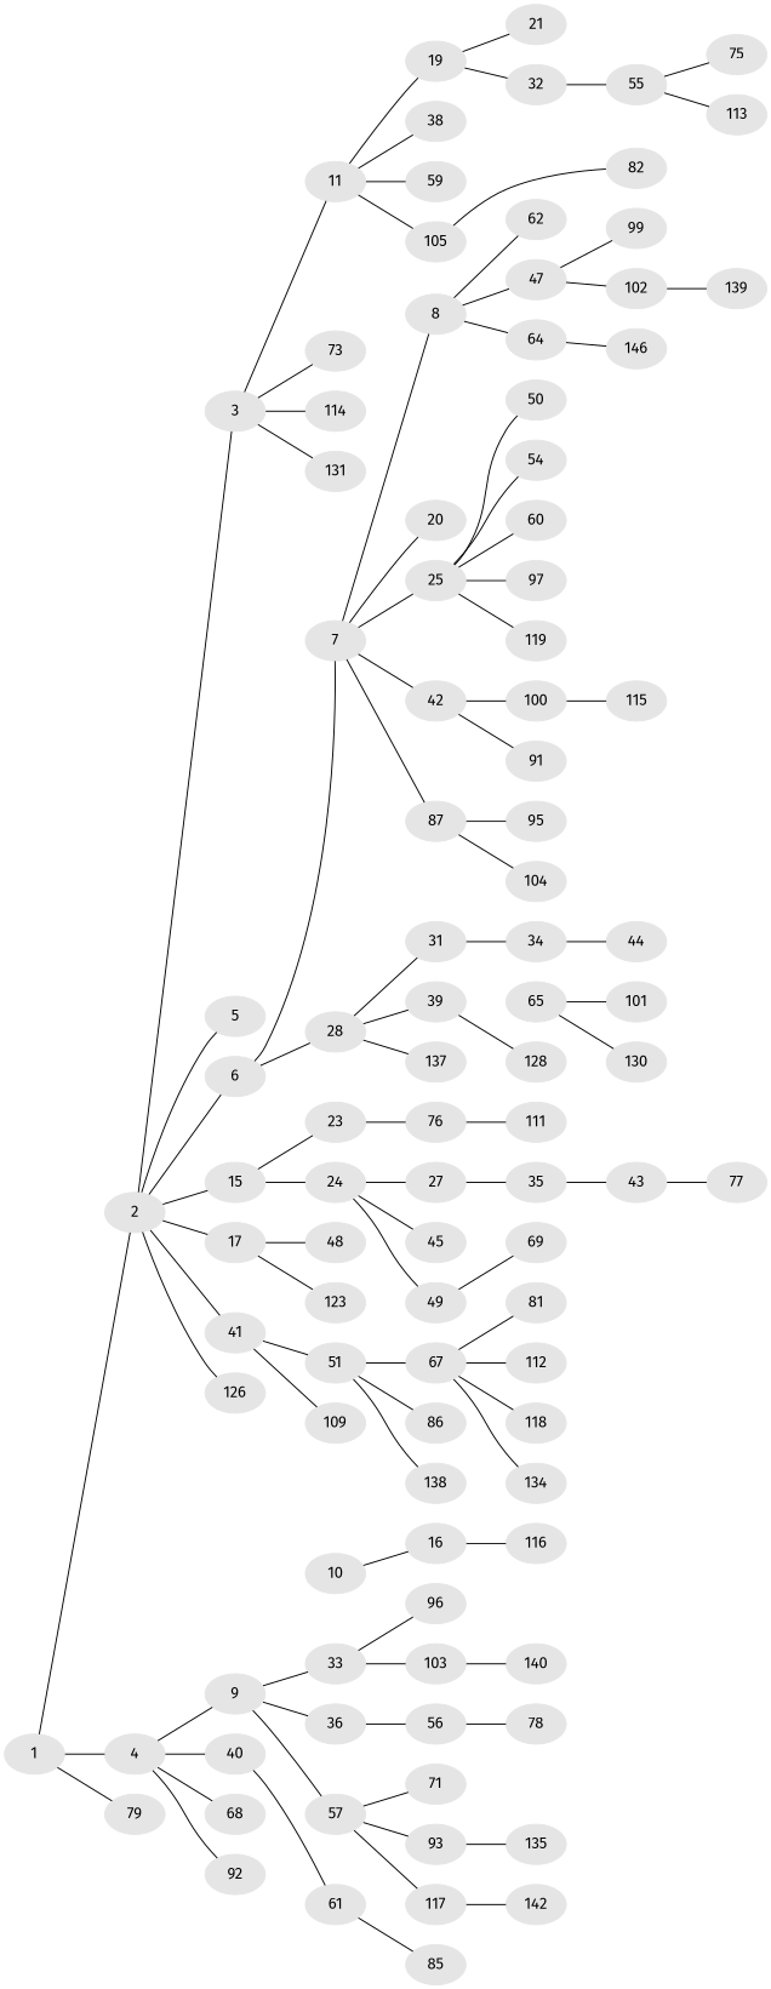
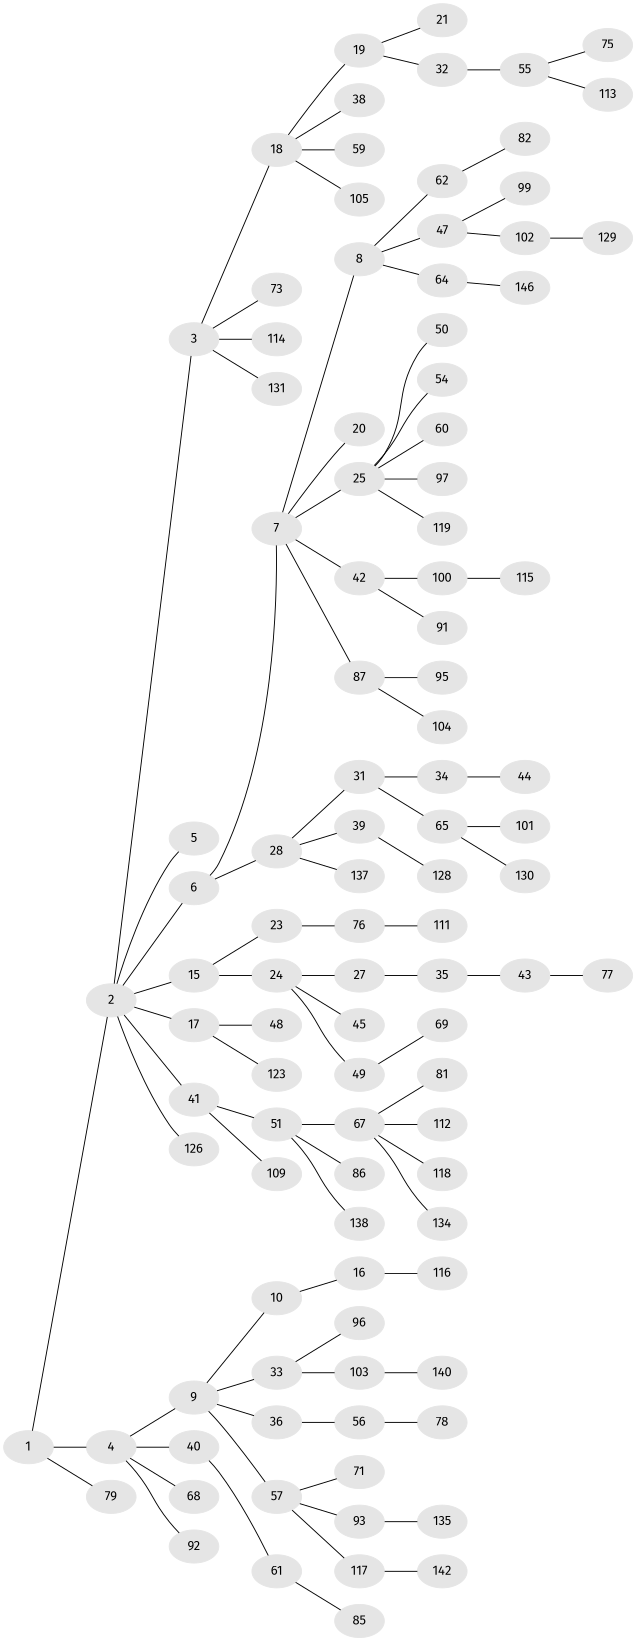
  graph {
    fontname="Fira Sans"
    rankdir=LR
    node [color=gray90 fontname="Fira Sans" style=filled]
    edge [fontname="Fira Sans"]
    2 [super="+22"]
    3 [super="+18"]
    5
    6
    15
    n6 [label=17 super="+74"]
    41 [super="+70"]
    126
    1
    4 [super="+14"]
    79
    9 [super="+13"]
    40
    68 [super="+145"]
    92 [super="+107"]
-   11 [super="+29"]
+   11 [super="+29" label=18]
    73
    114 [super="+133"]
    131
    7 [super="+12"]
    28 [super="+53"]
    23 [super="+89"]
    24 [super="+84"]
    48 [super="+63"]
    123
    51 [super="+72"]
    109
    19 [super="+143"]
    38
    59
    105
    10 [super="+66"]
    33
    36
    57 [super="+80"]
    61 [super="+90"]
    8 [super="+17"]
    20 [super="+136"]
    25 [super="+26"]
    42
    87 [super="+122"]
    31
    39 [super="+83"]
    137
    47 [super="+52"]
    62 [super="+108"]
    64 [super="+144"]
    50 [super="+110"]
    54
    60
    97
    119
    100 [super="+127"]
    91
    95
    104
    99
    102 [super="+106"]
    82
    146
    16 [super="+46"]
    96
    103 [super="+124"]
    56
    71
    93
    117
    116
    21 [super="+132"]
    32
    76 [super="+88"]
    27 [super="+30"]
    45
    49
    55 [super="+98"]
    111
    35 [super="+94"]
    69
    115
    43
    34 [super="+58"]
    65 [super="+121"]
    128
    44
    101
    130
    75
    113
    140
    77
    78
    85 [super="+120"]
    67 [super="+139"]
    86 [super="+141"]
    138
-   129 [label=139]
+   129
    81
    112 [super="+125"]
    118
    134
    135
    142
    2 -- 3
    2 -- 5
    2 -- 6
    2 -- 15
    2 -- n6
    2 -- 41
    2 -- 126
    3 -- 11
    3 -- 73
    3 -- 114
    3 -- 131
    6 -- 7
    6 -- 28
    15 -- 23
    15 -- 24
    n6 -- 48
    n6 -- 123
    41 -- 51
    41 -- 109
    1 -- 2
    1 -- 4
    1 -- 79
    4 -- 9
    4 -- 40
    4 -- 68
    4 -- 92
+   9 -- 10
    9 -- 33
    9 -- 36
    9 -- 57
    40 -- 61
    11 -- 19
    11 -- 38
    11 -- 59
    11 -- 105
    7 -- 8
    7 -- 20
    7 -- 25
    7 -- 42
    7 -- 87
    28 -- 31
    28 -- 39
    28 -- 137
    23 -- 76
    24 -- 27
    24 -- 45
    24 -- 49
    51 -- 67
    51 -- 86
    51 -- 138
    19 -- 21
    19 -- 32
    10 -- 16
    33 -- 96
    33 -- 103
    36 -- 56
    57 -- 71
    57 -- 93
    57 -- 117
    61 -- 85
    8 -- 47
    8 -- 62
    8 -- 64
    25 -- 50
    25 -- 54
    25 -- 60
    25 -- 97
    25 -- 119
    42 -- 100
    42 -- 91
    87 -- 95
    87 -- 104
    31 -- 34
+   31 -- 65
    39 -- 128
    47 -- 99
    47 -- 102
-   105 -- 82
+   62 -- 82
    64 -- 146
    100 -- 115
    102 -- 129
    16 -- 116
    103 -- 140
    56 -- 78
    93 -- 135
    117 -- 142
    32 -- 55
    76 -- 111
    27 -- 35
    49 -- 69
    55 -- 75
    55 -- 113
    35 -- 43
    43 -- 77
    34 -- 44
    65 -- 101
    65 -- 130
    67 -- 81
    67 -- 112
    67 -- 118
    67 -- 134
  }
